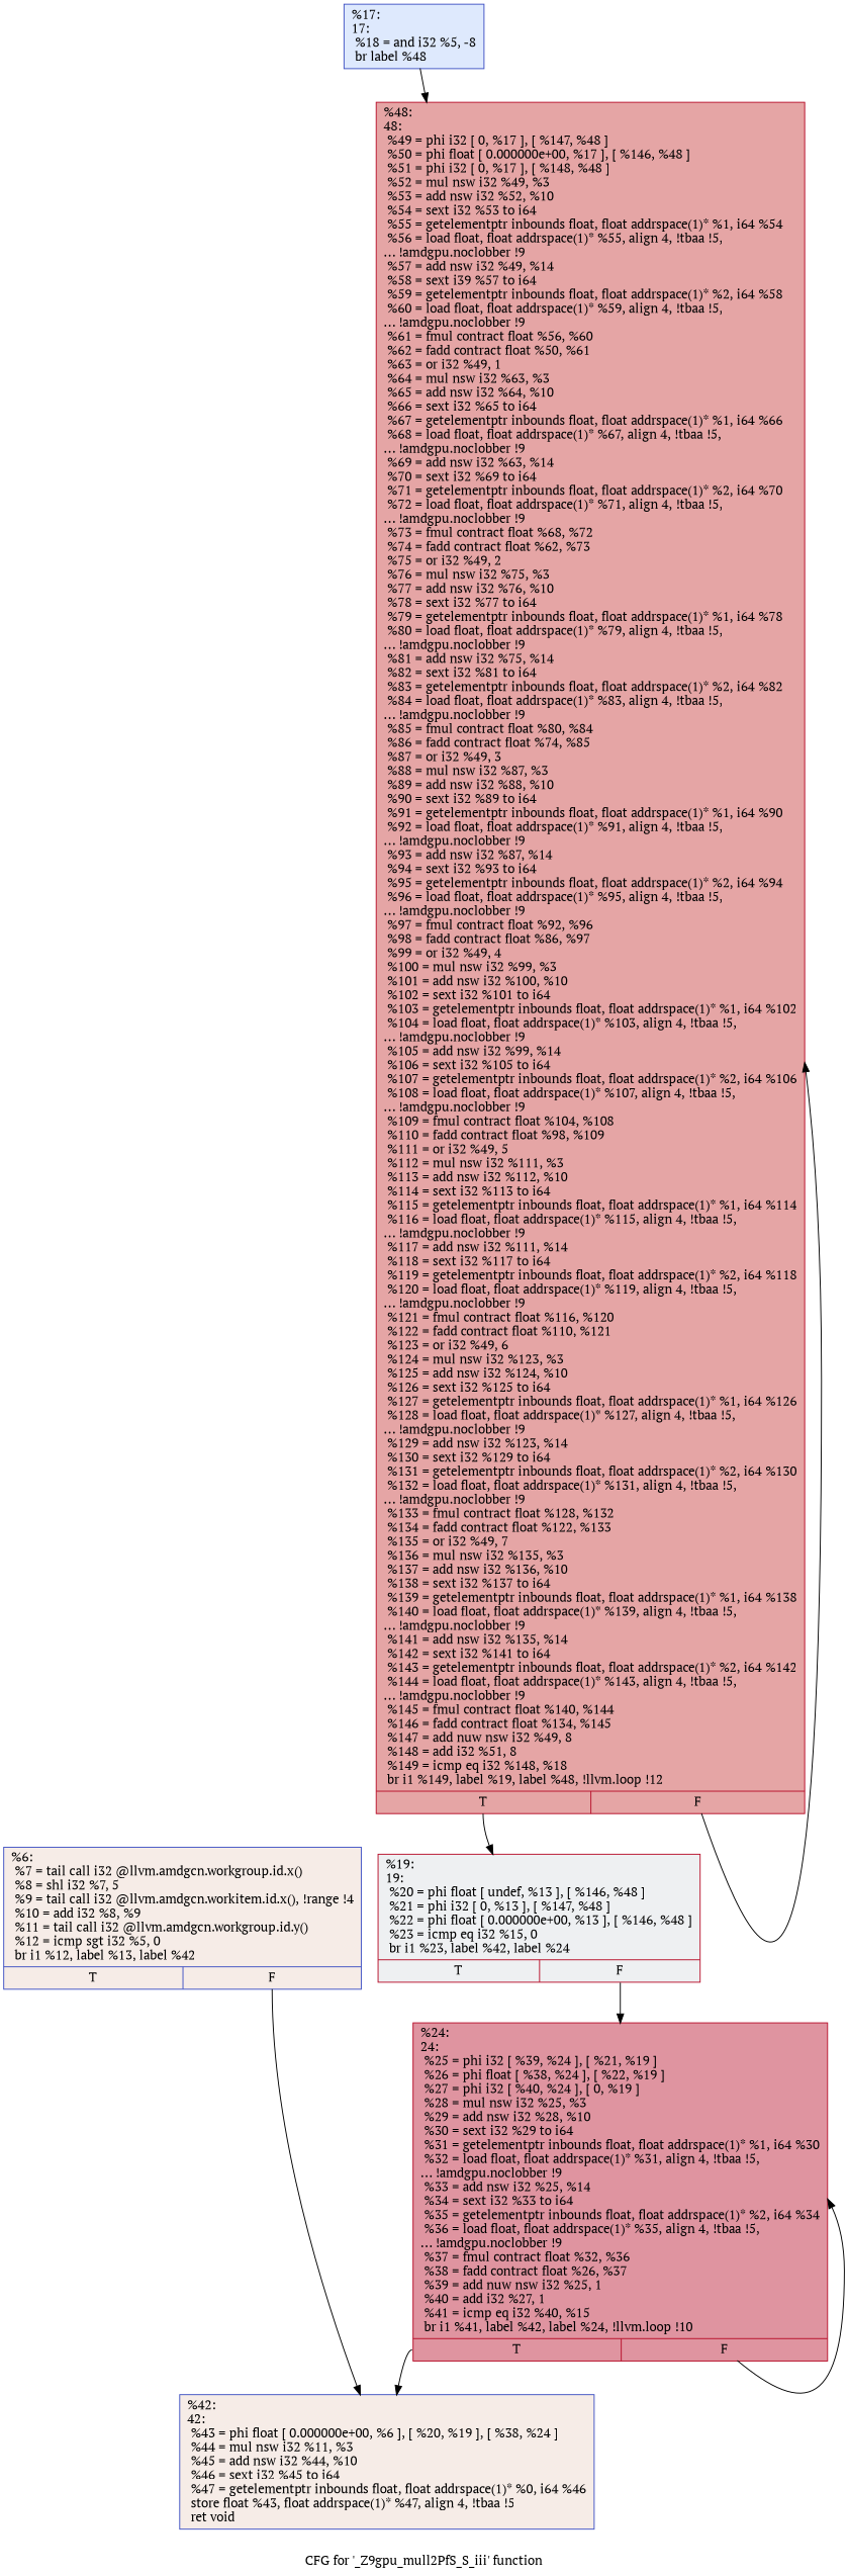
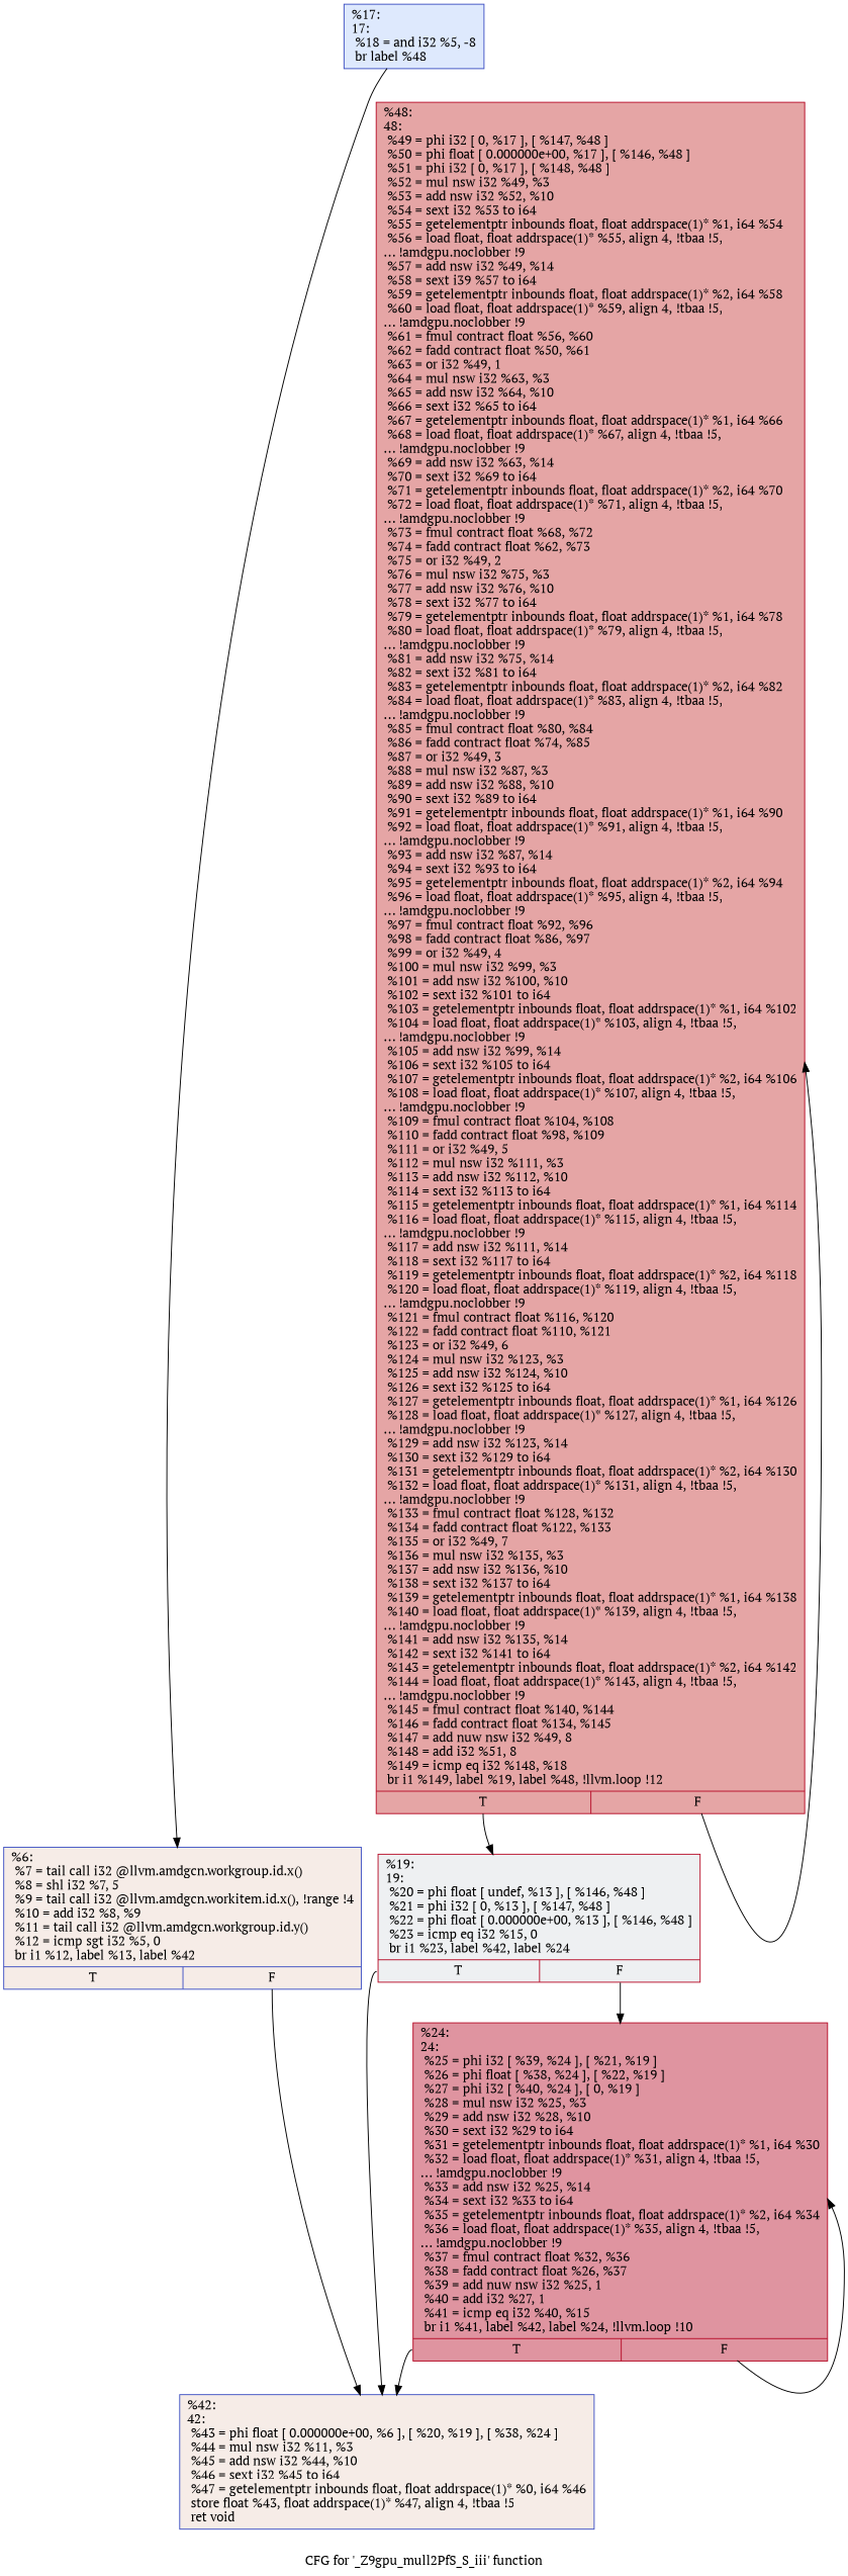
  digraph {
    fontname="PT Serif"
    label="CFG for '_Z9gpu_mull2PfS_S_iii' function"
    node [color="#3d50c3ff" fillcolor="#ead5c970" fontname="PT Serif" shape=record style=filled]
    edge [fontname="PT Serif" tailport=s1]
    n1 [label="{%6:\l  %7 = tail call i32 @llvm.amdgcn.workgroup.id.x()\l  %8 = shl i32 %7, 5\l  %9 = tail call i32 @llvm.amdgcn.workitem.id.x(), !range !4\l  %10 = add i32 %8, %9\l  %11 = tail call i32 @llvm.amdgcn.workgroup.id.y()\l  %12 = icmp sgt i32 %5, 0\l  br i1 %12, label %13, label %42\l|{<s0>T|<s1>F}}"]
    n2 [label="{%42:\l42:                                               \l  %43 = phi float [ 0.000000e+00, %6 ], [ %20, %19 ], [ %38, %24 ]\l  %44 = mul nsw i32 %11, %3\l  %45 = add nsw i32 %44, %10\l  %46 = sext i32 %45 to i64\l  %47 = getelementptr inbounds float, float addrspace(1)* %0, i64 %46\l  store float %43, float addrspace(1)* %47, align 4, !tbaa !5\l  ret void\l}"]
    n3 [color="#b70d28ff" fillcolor="#d9dce170" label="{%19:\l19:                                               \l  %20 = phi float [ undef, %13 ], [ %146, %48 ]\l  %21 = phi i32 [ 0, %13 ], [ %147, %48 ]\l  %22 = phi float [ 0.000000e+00, %13 ], [ %146, %48 ]\l  %23 = icmp eq i32 %15, 0\l  br i1 %23, label %42, label %24\l|{<s0>T|<s1>F}}"]
    n4 [color="#b70d28ff" fillcolor="#b70d2870" label="{%24:\l24:                                               \l  %25 = phi i32 [ %39, %24 ], [ %21, %19 ]\l  %26 = phi float [ %38, %24 ], [ %22, %19 ]\l  %27 = phi i32 [ %40, %24 ], [ 0, %19 ]\l  %28 = mul nsw i32 %25, %3\l  %29 = add nsw i32 %28, %10\l  %30 = sext i32 %29 to i64\l  %31 = getelementptr inbounds float, float addrspace(1)* %1, i64 %30\l  %32 = load float, float addrspace(1)* %31, align 4, !tbaa !5,\l... !amdgpu.noclobber !9\l  %33 = add nsw i32 %25, %14\l  %34 = sext i32 %33 to i64\l  %35 = getelementptr inbounds float, float addrspace(1)* %2, i64 %34\l  %36 = load float, float addrspace(1)* %35, align 4, !tbaa !5,\l... !amdgpu.noclobber !9\l  %37 = fmul contract float %32, %36\l  %38 = fadd contract float %26, %37\l  %39 = add nuw nsw i32 %25, 1\l  %40 = add i32 %27, 1\l  %41 = icmp eq i32 %40, %15\l  br i1 %41, label %42, label %24, !llvm.loop !10\l|{<s0>T|<s1>F}}"]
    n5 [fillcolor="#b5cdfa70" label="{%17:\l17:                                               \l  %18 = and i32 %5, -8\l  br label %48\l}"]
    n6 [color="#b70d28ff" fillcolor="#c5333470" label="{%48:\l48:                                               \l  %49 = phi i32 [ 0, %17 ], [ %147, %48 ]\l  %50 = phi float [ 0.000000e+00, %17 ], [ %146, %48 ]\l  %51 = phi i32 [ 0, %17 ], [ %148, %48 ]\l  %52 = mul nsw i32 %49, %3\l  %53 = add nsw i32 %52, %10\l  %54 = sext i32 %53 to i64\l  %55 = getelementptr inbounds float, float addrspace(1)* %1, i64 %54\l  %56 = load float, float addrspace(1)* %55, align 4, !tbaa !5,\l... !amdgpu.noclobber !9\l  %57 = add nsw i32 %49, %14\l  %58 = sext i39 %57 to i64\l  %59 = getelementptr inbounds float, float addrspace(1)* %2, i64 %58\l  %60 = load float, float addrspace(1)* %59, align 4, !tbaa !5,\l... !amdgpu.noclobber !9\l  %61 = fmul contract float %56, %60\l  %62 = fadd contract float %50, %61\l  %63 = or i32 %49, 1\l  %64 = mul nsw i32 %63, %3\l  %65 = add nsw i32 %64, %10\l  %66 = sext i32 %65 to i64\l  %67 = getelementptr inbounds float, float addrspace(1)* %1, i64 %66\l  %68 = load float, float addrspace(1)* %67, align 4, !tbaa !5,\l... !amdgpu.noclobber !9\l  %69 = add nsw i32 %63, %14\l  %70 = sext i32 %69 to i64\l  %71 = getelementptr inbounds float, float addrspace(1)* %2, i64 %70\l  %72 = load float, float addrspace(1)* %71, align 4, !tbaa !5,\l... !amdgpu.noclobber !9\l  %73 = fmul contract float %68, %72\l  %74 = fadd contract float %62, %73\l  %75 = or i32 %49, 2\l  %76 = mul nsw i32 %75, %3\l  %77 = add nsw i32 %76, %10\l  %78 = sext i32 %77 to i64\l  %79 = getelementptr inbounds float, float addrspace(1)* %1, i64 %78\l  %80 = load float, float addrspace(1)* %79, align 4, !tbaa !5,\l... !amdgpu.noclobber !9\l  %81 = add nsw i32 %75, %14\l  %82 = sext i32 %81 to i64\l  %83 = getelementptr inbounds float, float addrspace(1)* %2, i64 %82\l  %84 = load float, float addrspace(1)* %83, align 4, !tbaa !5,\l... !amdgpu.noclobber !9\l  %85 = fmul contract float %80, %84\l  %86 = fadd contract float %74, %85\l  %87 = or i32 %49, 3\l  %88 = mul nsw i32 %87, %3\l  %89 = add nsw i32 %88, %10\l  %90 = sext i32 %89 to i64\l  %91 = getelementptr inbounds float, float addrspace(1)* %1, i64 %90\l  %92 = load float, float addrspace(1)* %91, align 4, !tbaa !5,\l... !amdgpu.noclobber !9\l  %93 = add nsw i32 %87, %14\l  %94 = sext i32 %93 to i64\l  %95 = getelementptr inbounds float, float addrspace(1)* %2, i64 %94\l  %96 = load float, float addrspace(1)* %95, align 4, !tbaa !5,\l... !amdgpu.noclobber !9\l  %97 = fmul contract float %92, %96\l  %98 = fadd contract float %86, %97\l  %99 = or i32 %49, 4\l  %100 = mul nsw i32 %99, %3\l  %101 = add nsw i32 %100, %10\l  %102 = sext i32 %101 to i64\l  %103 = getelementptr inbounds float, float addrspace(1)* %1, i64 %102\l  %104 = load float, float addrspace(1)* %103, align 4, !tbaa !5,\l... !amdgpu.noclobber !9\l  %105 = add nsw i32 %99, %14\l  %106 = sext i32 %105 to i64\l  %107 = getelementptr inbounds float, float addrspace(1)* %2, i64 %106\l  %108 = load float, float addrspace(1)* %107, align 4, !tbaa !5,\l... !amdgpu.noclobber !9\l  %109 = fmul contract float %104, %108\l  %110 = fadd contract float %98, %109\l  %111 = or i32 %49, 5\l  %112 = mul nsw i32 %111, %3\l  %113 = add nsw i32 %112, %10\l  %114 = sext i32 %113 to i64\l  %115 = getelementptr inbounds float, float addrspace(1)* %1, i64 %114\l  %116 = load float, float addrspace(1)* %115, align 4, !tbaa !5,\l... !amdgpu.noclobber !9\l  %117 = add nsw i32 %111, %14\l  %118 = sext i32 %117 to i64\l  %119 = getelementptr inbounds float, float addrspace(1)* %2, i64 %118\l  %120 = load float, float addrspace(1)* %119, align 4, !tbaa !5,\l... !amdgpu.noclobber !9\l  %121 = fmul contract float %116, %120\l  %122 = fadd contract float %110, %121\l  %123 = or i32 %49, 6\l  %124 = mul nsw i32 %123, %3\l  %125 = add nsw i32 %124, %10\l  %126 = sext i32 %125 to i64\l  %127 = getelementptr inbounds float, float addrspace(1)* %1, i64 %126\l  %128 = load float, float addrspace(1)* %127, align 4, !tbaa !5,\l... !amdgpu.noclobber !9\l  %129 = add nsw i32 %123, %14\l  %130 = sext i32 %129 to i64\l  %131 = getelementptr inbounds float, float addrspace(1)* %2, i64 %130\l  %132 = load float, float addrspace(1)* %131, align 4, !tbaa !5,\l... !amdgpu.noclobber !9\l  %133 = fmul contract float %128, %132\l  %134 = fadd contract float %122, %133\l  %135 = or i32 %49, 7\l  %136 = mul nsw i32 %135, %3\l  %137 = add nsw i32 %136, %10\l  %138 = sext i32 %137 to i64\l  %139 = getelementptr inbounds float, float addrspace(1)* %1, i64 %138\l  %140 = load float, float addrspace(1)* %139, align 4, !tbaa !5,\l... !amdgpu.noclobber !9\l  %141 = add nsw i32 %135, %14\l  %142 = sext i32 %141 to i64\l  %143 = getelementptr inbounds float, float addrspace(1)* %2, i64 %142\l  %144 = load float, float addrspace(1)* %143, align 4, !tbaa !5,\l... !amdgpu.noclobber !9\l  %145 = fmul contract float %140, %144\l  %146 = fadd contract float %134, %145\l  %147 = add nuw nsw i32 %49, 8\l  %148 = add i32 %51, 8\l  %149 = icmp eq i32 %148, %18\l  br i1 %149, label %19, label %48, !llvm.loop !12\l|{<s0>T|<s1>F}}"]
    n1 -> n2
+   n3 -> n2 [tailport=s0]
    n3 -> n4
    n4 -> n2 [tailport=s0]
    n4 -> n4
-   n5 -> n6 [tailport=s0]
+   n5 -> n1 [tailport=s0]
    n6 -> n3 [tailport=s0]
    n6 -> n6
  }
